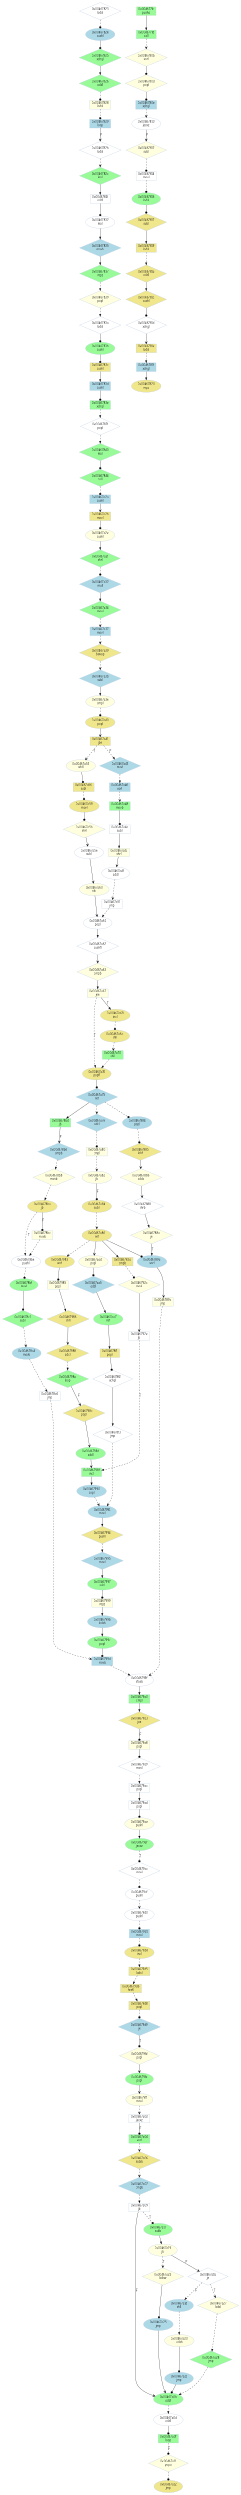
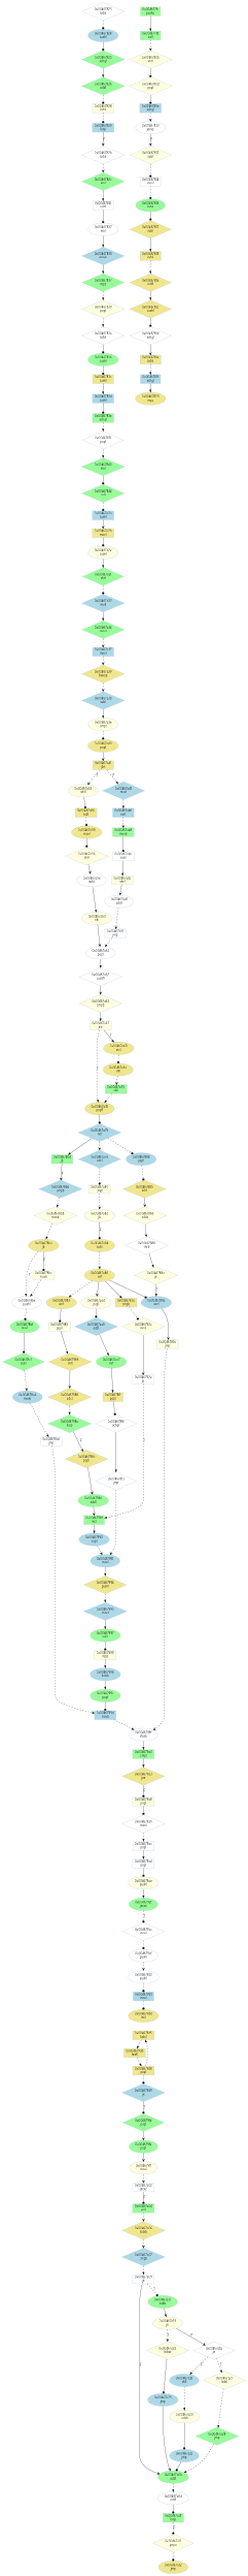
  strict digraph {
    fontname="Comic Neue"
    node [color=lightsteelblue fillcolor=khaki fontname="Comic Neue" shape=diamond style=filled]
    edge [arrowhead=normal color="#000000" fontname="Comic Neue" style=solid]
    n1 [fillcolor=white label="0x004678be\npushl" shape=ellipse]
    n2 [fillcolor=palegreen label="0x004678bf\nmovl" shape=ellipse]
    n3 [fillcolor=palegreen label="0x004678c1\nsubl"]
    n4 [fillcolor=lightblue label="0x004678c4\nmovb" shape=ellipse]
    n5 [fillcolor=palegreen label="0x004678b4\njb" shape=box]
    n6 [fillcolor=lightblue label="0x004678b6\ncmpb"]
    n7 [fillcolor=lightyellow label="0x004678b8\nmovb"]
    n8 [label="0x004678ba\njb" shape=ellipse]
    n9 [fillcolor=lightblue label="0x00467835\nmovb"]
    n10 [fillcolor=palegreen label="0x00467837\nrepz"]
    n11 [fillcolor=lightyellow label="0x00467839\npopl"]
    n12 [fillcolor=white label="0x0046783a\nlodsl"]
    n13 [fillcolor=lightblue label="0x0046799d\nmovb" shape=box]
    n14 [fillcolor=white label="0x0046799f\nstosb" shape=ellipse]
    n15 [fillcolor=palegreen label="0x004679a0\ncmpl" shape=box]
    n16 [label="0x004679a3\njae"]
    n17 [fillcolor=white label="0x00467814\nmovl" shape=box]
    n18 [fillcolor=palegreen label="0x00467816\nlodsl" shape=ellipse]
    n19 [label="0x00467817\nsubl"]
    n20 [label="0x00467819\nlodsl" shape=box]
    n21 [fillcolor=white label="0x00467823\nlodsl"]
    n22 [fillcolor=lightblue label="0x00467824\npushl" shape=ellipse]
    n23 [fillcolor=palegreen label="0x00467825\nxchgl"]
    n24 [fillcolor=white label="0x00467a62\npushfl"]
    n25 [fillcolor=lightyellow label="0x00467a63\ncmpb"]
    n26 [fillcolor=lightyellow label="0x00467a67\njne" shape=box]
    n27 [label="0x00467a74\npopfl" shape=ellipse]
    n28 [label="0x00467a69\nincl" shape=ellipse]
    n29 [fillcolor=white label="0x004679cf\npushl" shape=ellipse]
    n30 [fillcolor=white label="0x004679d0\npushl" shape=ellipse]
    n31 [fillcolor=lightblue label="0x004679d1\nmovl" shape=box]
    n32 [label="0x004679d4\nincl" shape=ellipse]
    n33 [fillcolor=palegreen label="0x0046798a\nloop"]
    n34 [label="0x0046798c\npopl"]
    n35 [fillcolor=palegreen label="0x0046798d\naddl" shape=ellipse]
    n36 [fillcolor=palegreen label="0x0046798f\nincl" shape=box]
    n37 [label="0x00467988\nadcl"]
    n38 [fillcolor=lightblue label="0x00467991\nmovl" shape=ellipse]
    n39 [label="0x00467994\npushl"]
    n40 [fillcolor=lightblue label="0x00467995\nmovl"]
    n41 [fillcolor=palegreen label="0x00467997\nsubl" shape=ellipse]
    n42 [label="0x00467a84\nsubl" shape=ellipse]
    n43 [label="0x00467a86\nret" shape=ellipse]
    n44 [fillcolor=lightyellow label="0x00467aa4\npopl" shape=ellipse]
    n45 [fillcolor=lightblue label="0x0046789a\nxorl" shape=ellipse]
    n46 [label="0x0046792a\ncmpb" shape=box]
    n47 [label="0x00467983\nxorl" shape=ellipse]
    n48 [fillcolor=lightblue label="0x00467aa5\naddl"]
    n49 [fillcolor=lightyellow label="0x0046789c\njmp" shape=box]
    n50 [fillcolor=lightyellow label="0x0046792c\nmovl"]
    n51 [fillcolor=lightyellow label="0x00467985\npopl" shape=box]
    n52 [label="0x0046783c\npushl" shape=box]
    n53 [fillcolor=lightblue label="0x0046783d\npushl" shape=box]
    n54 [fillcolor=palegreen label="0x0046783e\nxchgl" shape=box]
    n55 [fillcolor=white label="0x0046783f\npopl"]
    n56 [label="0x00467a06\nlodsb"]
    n57 [fillcolor=lightblue label="0x00467a07\ncmpb"]
    n58 [fillcolor=white label="0x00467a09\njb" shape=box]
    n59 [fillcolor=palegreen label="0x00467a0b\naddl" shape=ellipse]
    n60 [fillcolor=palegreen label="0x00467a17\nsubb" shape=ellipse]
    n61 [fillcolor=palegreen label="0x0046783b\npushl" shape=ellipse]
    n62 [fillcolor=lightyellow label="0x00467999\nrepz" shape=box]
    n63 [fillcolor=lightblue label="0x0046799b\nlodsb" shape=ellipse]
    n64 [fillcolor=palegreen label="0x004677fd\ncall" shape=box]
    n65 [fillcolor=lightyellow label="0x0046780b\nxorl"]
    n66 [fillcolor=lightyellow label="0x0046780d\npopl"]
    n67 [fillcolor=lightblue label="0x0046780e\nxchgl" shape=box]
    n68 [fillcolor=palegreen label="0x00467826\naddl"]
    n69 [fillcolor=lightyellow label="0x00467828\nlodsl" shape=box]
    n70 [fillcolor=lightblue label="0x00467829\nloop" shape=box]
    n71 [fillcolor=white label="0x0046782b\nlodsl"]
    n72 [fillcolor=lightblue label="0x00467a3b\nsubl"]
    n73 [fillcolor=lightyellow label="0x00467a3e\ncmpl" shape=ellipse]
    n74 [label="0x00467a40\npopl" shape=ellipse]
    n75 [label="0x00467a41\njbe" shape=box]
    n76 [fillcolor=lightblue label="0x00467a75\nret"]
    n77 [fillcolor=lightblue label="0x00467a7e\nadcl"]
    n78 [fillcolor=lightblue label="0x00467884\npopl" shape=ellipse]
    n79 [fillcolor=lightyellow label="0x00467a80\ncmpl" shape=box]
    n80 [label="0x00467885\nlahf"]
    n81 [fillcolor=white label="0x0046792e\njb" shape=box]
    n82 [fillcolor=lightblue label="0x00467990\npopl" shape=ellipse]
    n83 [fillcolor=lightyellow label="0x00467a53\naddl" shape=ellipse]
    n84 [fillcolor=lightblue label="0x00467a43\nmovl"]
    n85 [label="0x00467986\nshrl"]
    n86 [fillcolor=white label="0x00467a02\njecxz" shape=box]
    n87 [fillcolor=palegreen label="0x00467a04\nxorl" shape=box]
    n88 [fillcolor=lightyellow label="0x004678bc\nmovb" shape=box]
    n89 [fillcolor=lightblue label="0x004679d9\nje"]
-   n90 [fillcolor=lightyellow label="0x004679fd\npopl"]
+   n90 [fillcolor=palegreen label="0x004679fd\npopl"]
    n91 [fillcolor=palegreen label="0x004679fe\npopl" shape=ellipse]
    n92 [fillcolor=lightyellow label="0x004679ff\nmovl" shape=ellipse]
    n93 [fillcolor=lightblue label="0x00467a32\nmull"]
    n94 [fillcolor=palegreen label="0x00467a34\nmovl"]
    n95 [fillcolor=lightblue label="0x00467a37\nmovl" shape=box]
    n96 [label="0x00467a39\nbswap"]
    n97 [fillcolor=white label="0x004679ad\npopl" shape=box]
    n98 [fillcolor=lightyellow label="0x004679ae\npushl" shape=ellipse]
    n99 [fillcolor=palegreen label="0x004679af\njecxz" shape=ellipse]
    n100 [fillcolor=white label="0x004679cc\nmovl"]
    n101 [fillcolor=lightyellow label="0x00467886\nadcb"]
    n102 [fillcolor=white label="0x00467888\nshrb"]
    n103 [fillcolor=lightyellow label="0x0046788a\nje"]
    n104 [fillcolor=lightyellow label="0x004679a8\npopl" shape=box]
    n105 [fillcolor=white label="0x004679a9\nmovl"]
    n106 [fillcolor=white label="0x004679ac\npopl" shape=box]
    n107 [label="0x004679d5\nlodsl" shape=box]
    n108 [fillcolor=white label="0x00467810\njecxz" shape=ellipse]
    n109 [fillcolor=lightyellow label="0x00467812\nsubl"]
    n110 [fillcolor=white label="0x00467a0d\naddl" shape=ellipse]
    n111 [fillcolor=lightyellow label="0x00467a19\njb" shape=ellipse]
    n112 [fillcolor=palegreen label="0x0046799c\npopl" shape=ellipse]
    n113 [fillcolor=lightyellow label="0x00467a82\njb" shape=ellipse]
    n114 [label="0x00467820\nrepz" shape=ellipse]
    n115 [label="0x004679d6\ntestl" shape=box]
    n116 [label="0x004679d8\npopl" shape=box]
    n117 [label="0x00467a56\nsubl" shape=box]
    n118 [label="0x00467a59\nmovl" shape=ellipse]
    n119 [fillcolor=lightyellow label="0x00467a5b\nshrl"]
    n120 [fillcolor=white label="0x00467a5e\nsubl" shape=ellipse]
    n121 [fillcolor=palegreen label="0x00467aa7\nret" shape=ellipse]
    n122 [label="0x004678f1\npopl" shape=box]
    n123 [fillcolor=white label="0x004678f2\nxchgl"]
    n124 [label="0x00467a12\njmp" shape=ellipse]
    n125 [fillcolor=white label="0x004678f3\njmp"]
    n126 [fillcolor=palegreen label="0x00467a0f\nloop" shape=box]
    n127 [fillcolor=lightyellow label="0x00467a11\npopa"]
    n128 [fillcolor=palegreen label="0x00467a70\nshll" shape=box]
    n129 [fillcolor=white label="0x0046782f\naddl" shape=box]
    n130 [fillcolor=white label="0x00467832\nleal" shape=ellipse]
    n131 [fillcolor=palegreen label="0x00467a48\nmovb" shape=box]
    n132 [fillcolor=white label="0x00467a4a\nsubl" shape=box]
    n133 [fillcolor=lightyellow label="0x00467a4c\nshrl" shape=box]
    n134 [fillcolor=white label="0x00467a4f\naddl" shape=ellipse]
    n135 [fillcolor=white label="0x00467a1b\nje"]
    n136 [fillcolor=lightblue label="0x00467a1d\nshll" shape=ellipse]
    n137 [fillcolor=lightyellow label="0x00467a27\nlodsl"]
    n138 [fillcolor=lightyellow label="0x00467a20\nlodsb" shape=ellipse]
    n139 [fillcolor=palegreen label="0x00467a28\njmp"]
    n140 [fillcolor=lightblue label="0x00467a21\njmp" shape=ellipse]
    n141 [fillcolor=palegreen label="0x0046782c\nleal"]
    n142 [label="0x00467a6c\nshll" shape=ellipse]
    n143 [fillcolor=lightyellow label="0x00467a60\nstc" shape=ellipse]
    n144 [fillcolor=white label="0x00467a61\npopl" shape=ellipse]
    n145 [fillcolor=palegreen label="0x00467840\nleal"]
    n146 [fillcolor=palegreen label="0x00467844\ncall"]
    n147 [fillcolor=lightblue label="0x00467a2a\npushl" shape=box]
    n148 [fillcolor=lightyellow label="0x00467a23\nlodsw"]
    n149 [fillcolor=lightblue label="0x00467a25\njmp" shape=ellipse]
    n150 [fillcolor=white label="0x004678c6\njmp" shape=box]
    n151 [fillcolor=white label="0x0046781d\nxchgl"]
    n152 [label="0x0046781e\nlodsl" shape=box]
    n153 [fillcolor=lightblue label="0x0046781f\nxchgl" shape=box]
    n154 [color=lightgrey fillcolor=palegreen label="0x004677fc\npusha" shape=box]
    n155 [label="0x0046781c\npushl"]
    n156 [fillcolor=white label="0x00467a51\njmp" shape=box]
    n157 [label="0x0046781a\naddl"]
    n158 [fillcolor=palegreen label="0x00467a2f\nshrl"]
    n159 [fillcolor=lightblue label="0x00467a46\nxorl" shape=box]
    n160 [label="0x00467a2b\nmovl" shape=box]
    n161 [fillcolor=lightyellow label="0x00467a2e\npushl" shape=ellipse]
    n1 -> n2 [arrowhead=dot style=dashed]
    n2 -> n3 [arrowhead=dot]
    n3 -> n4 [arrowhead=vee style=dashed]
    n4 -> n150 [arrowhead=vee style=dashed]
    n5 -> n6 [arrowhead=vee label=F]
    n6 -> n7 [style=dashed]
    n7 -> n8 [style=dashed]
    n8 -> n1 [label=T style=dashed]
    n8 -> n88 [arrowhead=dot label=F]
    n9 -> n10
    n10 -> n11 [style=dashed]
    n11 -> n12 [style=dashed]
    n12 -> n61 [arrowhead=dot]
    n13 -> n14 [style=dashed]
    n14 -> n15
    n15 -> n16
    n16 -> n104 [arrowhead=dot label=F]
    n17 -> n18 [arrowhead=dot style=dashed]
    n18 -> n19 [arrowhead=dot]
    n19 -> n20
    n20 -> n157 [style=dashed]
    n21 -> n22 [arrowhead=dot style=dashed]
    n22 -> n23 [arrowhead=dot]
    n23 -> n68
    n24 -> n25 [arrowhead=vee]
    n25 -> n26
    n26 -> n27 [label=T style=dashed]
    n26 -> n28 [label=T]
    n27 -> n76 [arrowhead=dot]
    n28 -> n142 [arrowhead=dot style=dashed]
    n29 -> n30 [arrowhead=vee style=dashed]
    n30 -> n31 [arrowhead=dot style=dashed]
    n31 -> n32 [arrowhead=dot style=dashed]
-   n32 -> n107 [style=dashed]
+   n116 -> n107 [style=dashed]
    n33 -> n34 [arrowhead=vee label=F]
    n34 -> n35 [arrowhead=vee]
    n35 -> n36 [arrowhead=vee]
    n36 -> n82
    n37 -> n33 [style=dashed]
    n38 -> n39
    n39 -> n40 [style=dashed]
    n40 -> n41
    n41 -> n62 [arrowhead=dot]
    n42 -> n43 [arrowhead=vee style=dashed]
    n43 -> n44 [arrowhead=vee]
    n43 -> n45 [arrowhead=dot]
    n43 -> n46
    n43 -> n47 [arrowhead=vee style=dashed]
    n44 -> n48 [arrowhead=dot]
    n45 -> n49 [arrowhead=vee]
    n46 -> n50 [arrowhead=dot style=dashed]
    n47 -> n51 [arrowhead=dot]
    n48 -> n121
    n49 -> n14 [arrowhead=vee style=dashed]
    n50 -> n81 [arrowhead=vee]
    n51 -> n85
    n52 -> n53
    n53 -> n54 [arrowhead=dot]
    n54 -> n55 [style=dashed]
    n55 -> n145 [style=dashed]
    n56 -> n57 [arrowhead=vee style=dashed]
    n57 -> n58 [style=dashed]
    n58 -> n59 [arrowhead=vee label=F]
    n58 -> n60 [arrowhead=dot label=T style=dashed]
    n59 -> n110 [style=dashed]
    n60 -> n111
    n61 -> n52 [arrowhead=dot]
    n62 -> n63
    n63 -> n112
    n64 -> n65 [arrowhead=vee style=dashed]
    n65 -> n66 [arrowhead=dot]
    n66 -> n67 [arrowhead=dot]
    n67 -> n108 [arrowhead=vee style=dashed]
    n68 -> n69 [arrowhead=dot style=dashed]
    n69 -> n70 [arrowhead=dot style=dashed]
    n70 -> n71 [arrowhead=vee label=F]
    n71 -> n141 [arrowhead=vee style=dashed]
    n72 -> n73
    n73 -> n74 [arrowhead=dot style=dashed]
    n74 -> n75 [arrowhead=vee]
    n75 -> n83 [arrowhead=vee label=T style=dashed]
    n75 -> n84 [label=F style=dashed]
    n76 -> n5
    n76 -> n77 [arrowhead=vee style=dashed]
    n76 -> n78 [arrowhead=dot style=dashed]
    n77 -> n79 [arrowhead=dot style=dashed]
    n78 -> n80 [arrowhead=dot style=dashed]
    n79 -> n113 [arrowhead=vee style=dashed]
    n80 -> n101 [arrowhead=vee]
    n81 -> n36 [label=T style=dashed]
    n82 -> n38 [arrowhead=vee style=dashed]
    n83 -> n117 [arrowhead=dot]
    n84 -> n159 [style=dashed]
    n85 -> n37 [arrowhead=vee]
    n86 -> n87 [arrowhead=dot label=F]
    n87 -> n56 [arrowhead=vee style=dashed]
    n88 -> n1 [style=dashed]
    n89 -> n90 [arrowhead=dot label=T]
    n90 -> n91 [arrowhead=vee]
    n91 -> n92 [arrowhead=vee]
    n92 -> n86 [arrowhead=vee style=dashed]
    n93 -> n94
    n94 -> n95 [arrowhead=vee style=dashed]
    n95 -> n96 [arrowhead=vee style=dashed]
    n96 -> n72 [arrowhead=vee style=dashed]
    n97 -> n98 [arrowhead=dot]
    n98 -> n99
    n99 -> n100 [arrowhead=dot label=T style=dashed]
    n100 -> n29 [arrowhead=dot style=dashed]
    n101 -> n102 [arrowhead=vee]
    n102 -> n103
    n103 -> n45 [label=T]
    n104 -> n105 [arrowhead=dot]
    n105 -> n106 [style=dashed]
    n106 -> n97
    n107 -> n115 [style=dashed]
    n108 -> n109 [arrowhead=vee label=F]
    n109 -> n17 [arrowhead=dot style=dashed]
    n110 -> n126 [arrowhead=dot]
    n111 -> n135 [arrowhead=vee label=F]
    n111 -> n148 [arrowhead=vee label=T style=dashed]
    n112 -> n13 [arrowhead=dot]
    n113 -> n42 [arrowhead=dot label=F]
    n115 -> n116 [style=dashed]
    n116 -> n89 [arrowhead=dot style=dashed]
    n117 -> n118 [arrowhead=dot style=dashed]
    n118 -> n119 [arrowhead=dot]
    n119 -> n120 [arrowhead=vee]
    n120 -> n143 [arrowhead=vee]
    n121 -> n122
    n122 -> n123 [arrowhead=dot]
    n123 -> n125
    n125 -> n38 [arrowhead=vee style=dashed]
    n126 -> n127 [arrowhead=dot label=F style=dashed]
    n127 -> n124 [arrowhead=dot style=dashed]
    n128 -> n27 [style=dashed]
    n129 -> n130 [arrowhead=dot]
    n130 -> n9
    n131 -> n132 [arrowhead=dot]
    n132 -> n133
    n133 -> n134 [arrowhead=vee]
    n134 -> n156 [arrowhead=vee style=dashed]
    n135 -> n136 [label=F style=dashed]
    n135 -> n137 [arrowhead=vee label=T style=dashed]
    n136 -> n138 [style=dashed]
    n137 -> n139 [style=dashed]
    n138 -> n140 [arrowhead=dot]
    n139 -> n59 [arrowhead=vee style=dashed]
    n140 -> n59 [arrowhead=dot]
    n141 -> n129
    n142 -> n128 [arrowhead=vee style=dashed]
    n143 -> n144 [arrowhead=vee]
    n144 -> n24
    n145 -> n146 [arrowhead=dot]
    n146 -> n147 [arrowhead=dot style=dashed]
    n147 -> n160 [arrowhead=vee]
    n148 -> n149 [arrowhead=dot]
    n149 -> n59 [arrowhead=vee]
    n150 -> n13 [arrowhead=vee style=dashed]
    n151 -> n152 [arrowhead=vee]
    n152 -> n153 [style=dashed]
    n153 -> n114
    n154 -> n64
    n155 -> n151 [arrowhead=dot]
    n156 -> n144 [style=dashed]
    n157 -> n155
    n158 -> n93 [arrowhead=dot style=dashed]
    n159 -> n131 [arrowhead=vee style=dashed]
    n160 -> n161 [arrowhead=dot]
    n161 -> n158
  }
